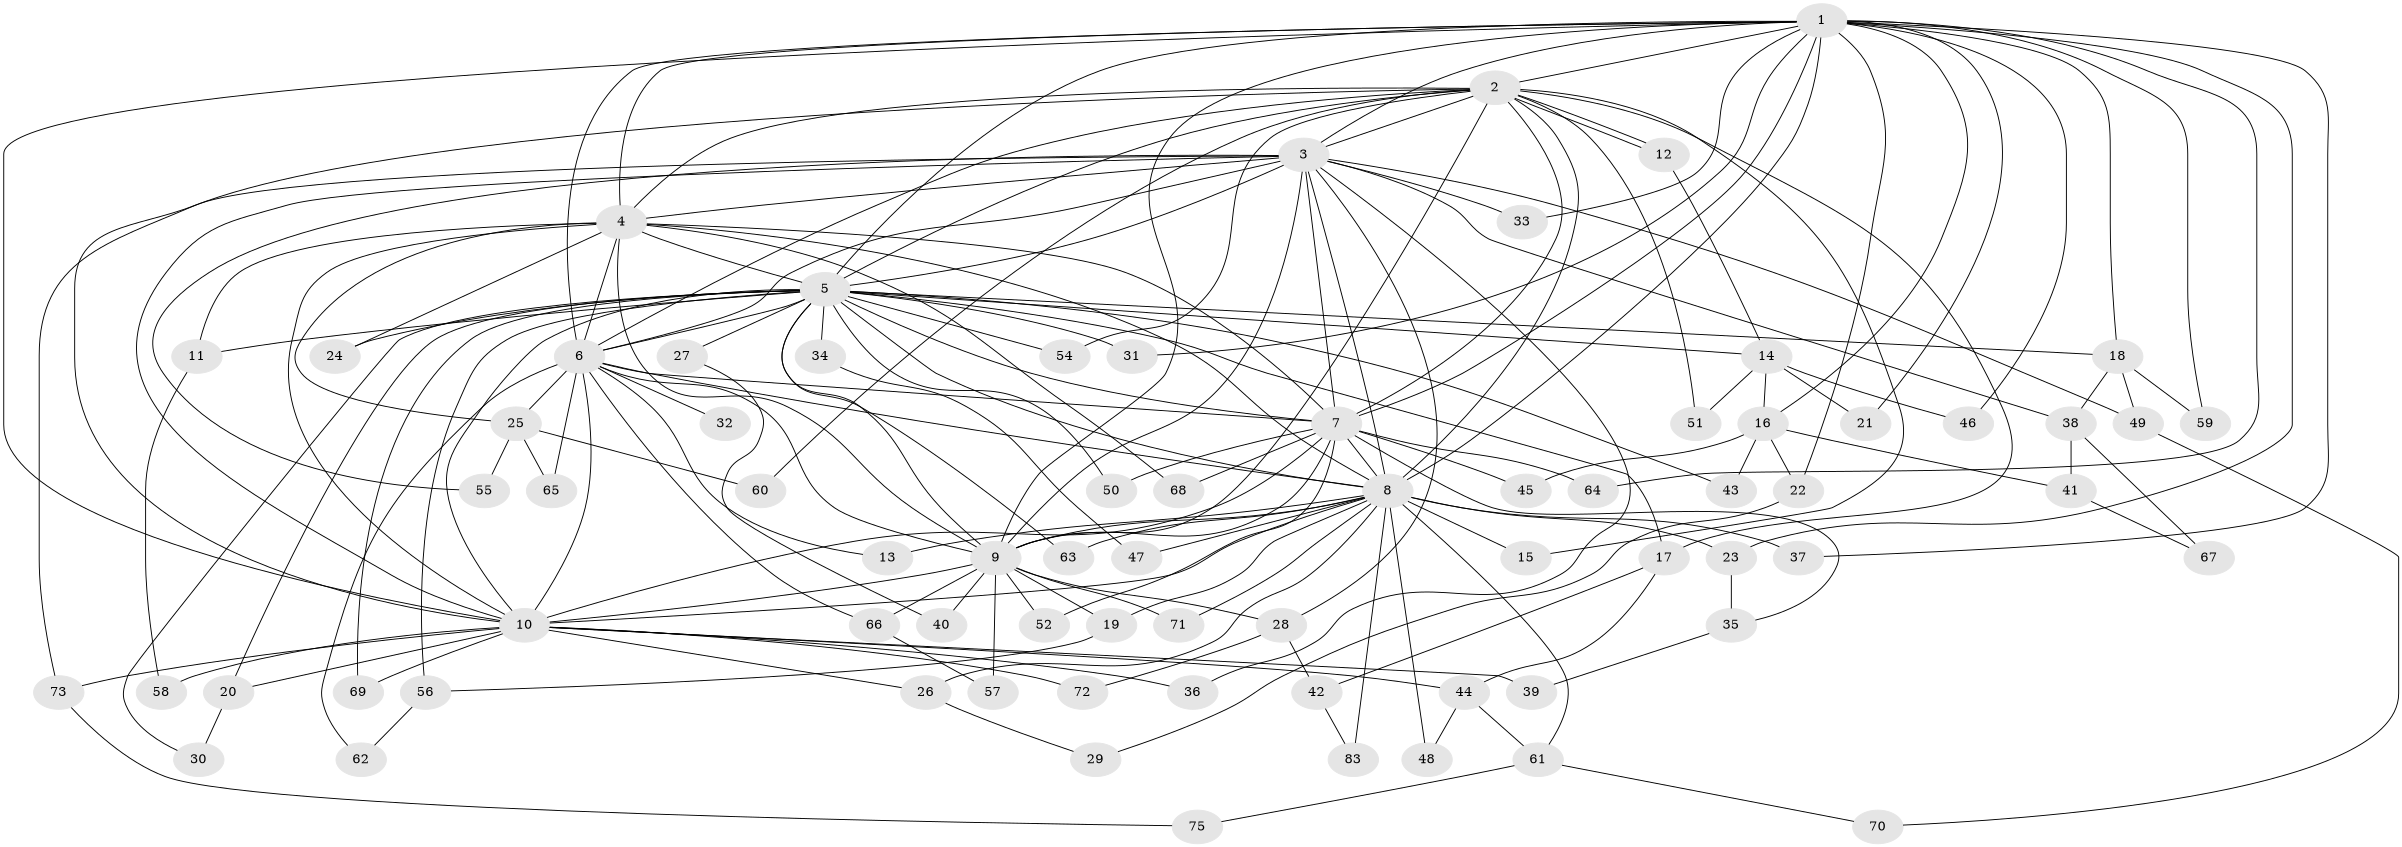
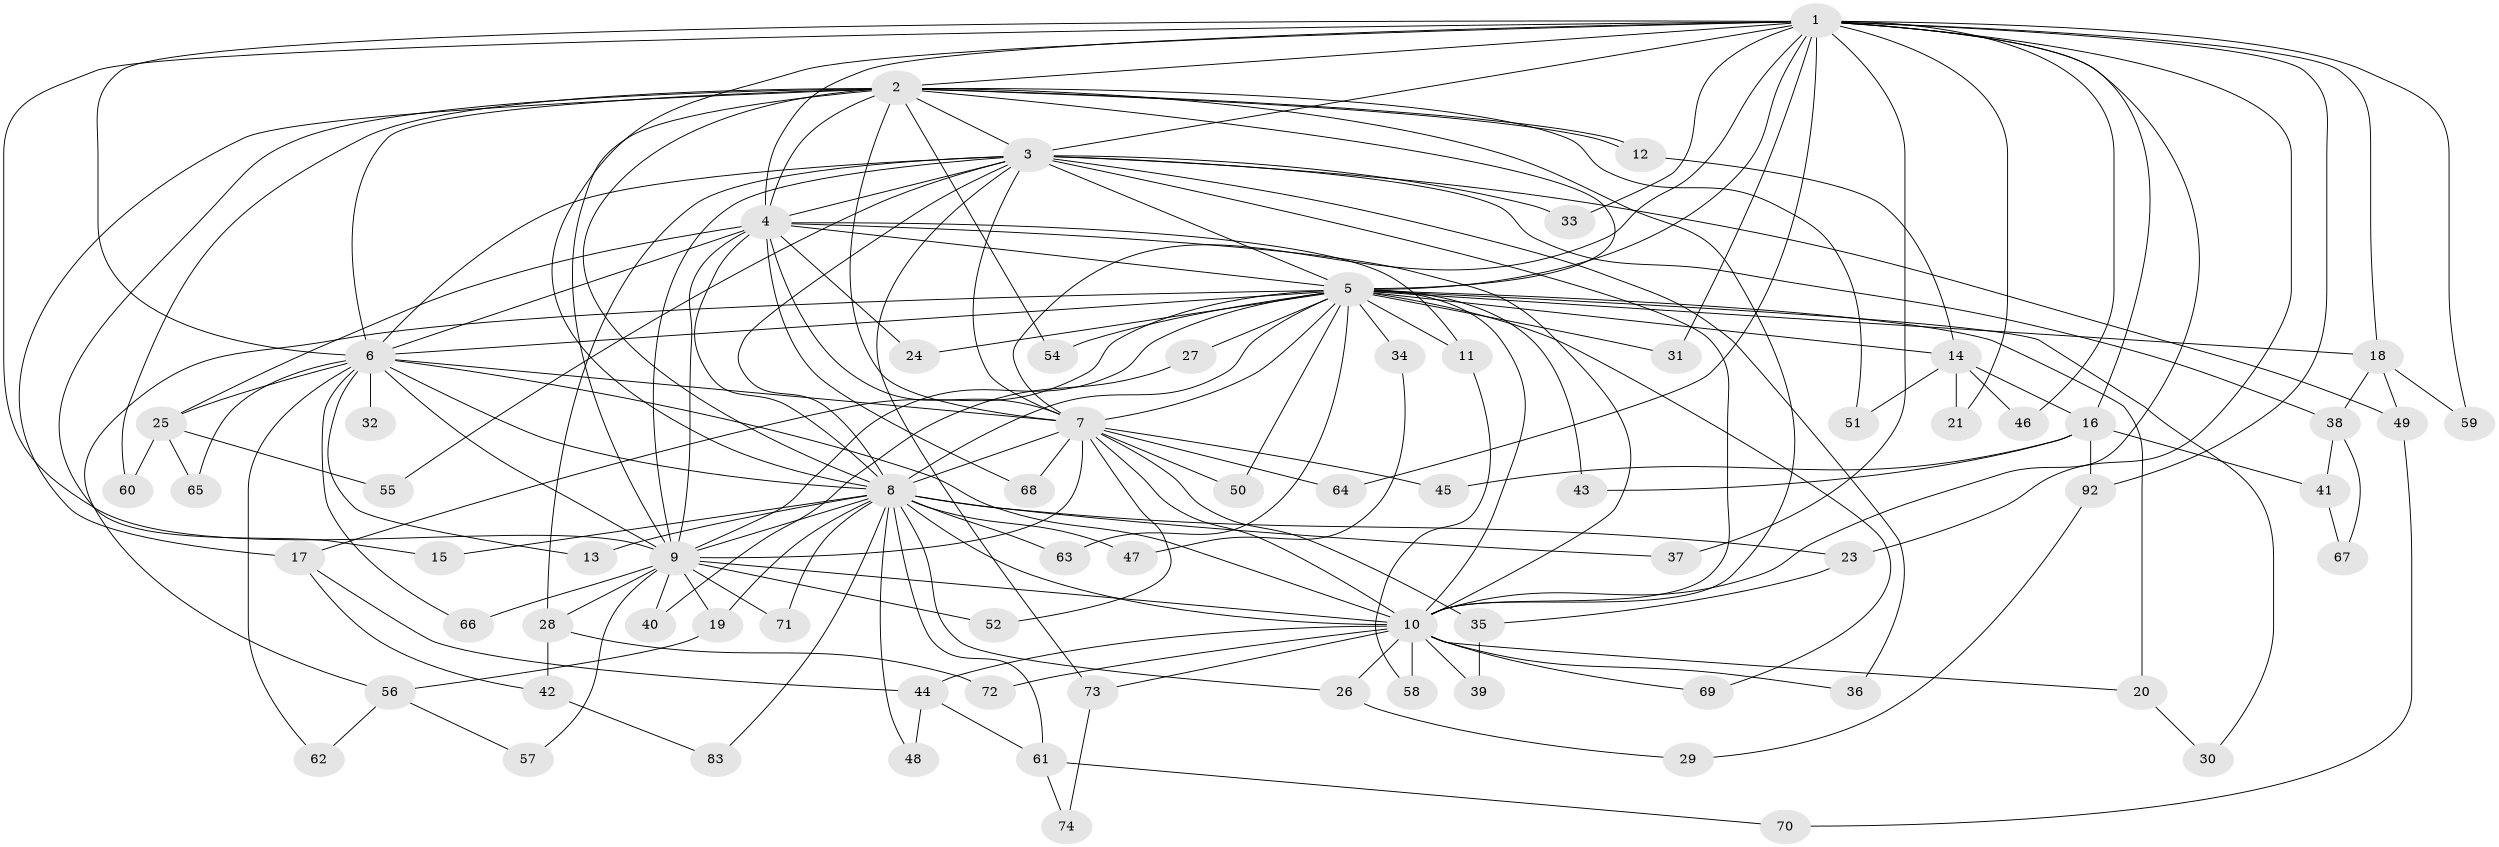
  graph {
    node [color=gray90 style=filled]
    1
    2
    3
    4
    5
    6
    7
    8
    9
    10
    16
    18
    21
-   22
+   22 [label=92]
    23
    31
    33
    37
    46
    59
    64
    12
    15
    17
    51
    54
    60
    28
    36
    38
    49
    55
    73
    11
    24
    25
    68
    14
    20
    27
    30
    34
    43
    50
    56
    63
    69
    13
    32
    62
    65
    66
    35
    45
    52
    19
    26
    47
    48
    n60 [label=83]
    61
    71
    40
    57
    39
    44
    58
    72
    41
    29
    42
    67
    70
-   74 [label=75]
+   74
    1 -- 2
    1 -- 3
    1 -- 4
    1 -- 5
    1 -- 6
    1 -- 7
    1 -- 8
    1 -- 9
    1 -- 10
    1 -- 16
    1 -- 18
    1 -- 21
    1 -- 22
    1 -- 23
    1 -- 31
    1 -- 33
    1 -- 37
    1 -- 46
    1 -- 59
    1 -- 64
    2 -- 3
    2 -- 4
    2 -- 5
    2 -- 6
    2 -- 7
    2 -- 8
    2 -- 9
    2 -- 10
    2 -- 12
    2 -- 12
    2 -- 15
    2 -- 17
    2 -- 51
    2 -- 54
    2 -- 60
    3 -- 4
    3 -- 5
    3 -- 6
    3 -- 7
    3 -- 8
    3 -- 9
    3 -- 10
    3 -- 33
    3 -- 28
    3 -- 36
    3 -- 38
    3 -- 49
    3 -- 55
    3 -- 73
    4 -- 5
    4 -- 6
    4 -- 7
    4 -- 8
    4 -- 9
    4 -- 10
    4 -- 11
    4 -- 24
    4 -- 25
    4 -- 68
    5 -- 6
    5 -- 7
    5 -- 8
    5 -- 9
    5 -- 10
    5 -- 18
    5 -- 31
    5 -- 17
    5 -- 54
    5 -- 11
    5 -- 24
    5 -- 14
    5 -- 20
    5 -- 27
    5 -- 30
    5 -- 34
    5 -- 43
    5 -- 50
    5 -- 56
    5 -- 63
    5 -- 69
    6 -- 7
    6 -- 8
    6 -- 9
    6 -- 10
    6 -- 25
    6 -- 13
    6 -- 32
    6 -- 62
    6 -- 65
    6 -- 66
    7 -- 8
    7 -- 9
    7 -- 10
    7 -- 64
    7 -- 68
    7 -- 50
    7 -- 35
    7 -- 45
    7 -- 52
    8 -- 9
    8 -- 10
    8 -- 23
    8 -- 37
    8 -- 15
    8 -- 63
    8 -- 13
    8 -- 19
    8 -- 26
    8 -- 47
    8 -- 48
    8 -- n60
    8 -- 61
    8 -- 71
    9 -- 10
    9 -- 28
    9 -- 66
    9 -- 52
    9 -- 19
    9 -- 71
    9 -- 40
    9 -- 57
    10 -- 36
    10 -- 73
    10 -- 20
    10 -- 69
    10 -- 26
    10 -- 39
    10 -- 44
    10 -- 58
    10 -- 72
    16 -- 22
    16 -- 43
    16 -- 45
    16 -- 41
    18 -- 59
    18 -- 38
    18 -- 49
    22 -- 29
    23 -- 35
    12 -- 14
    17 -- 44
    17 -- 42
    28 -- 72
    28 -- 42
    38 -- 41
    38 -- 67
    49 -- 70
    73 -- 74
    11 -- 58
    25 -- 60
    25 -- 55
    25 -- 65
    14 -- 16
    14 -- 21
    14 -- 46
    14 -- 51
    20 -- 30
    27 -- 40
    34 -- 47
    56 -- 62
-   66 -- 57
+   56 -- 57
    35 -- 39
    19 -- 56
    26 -- 29
    61 -- 70
    61 -- 74
    44 -- 48
    44 -- 61
    41 -- 67
    42 -- n60
  }
